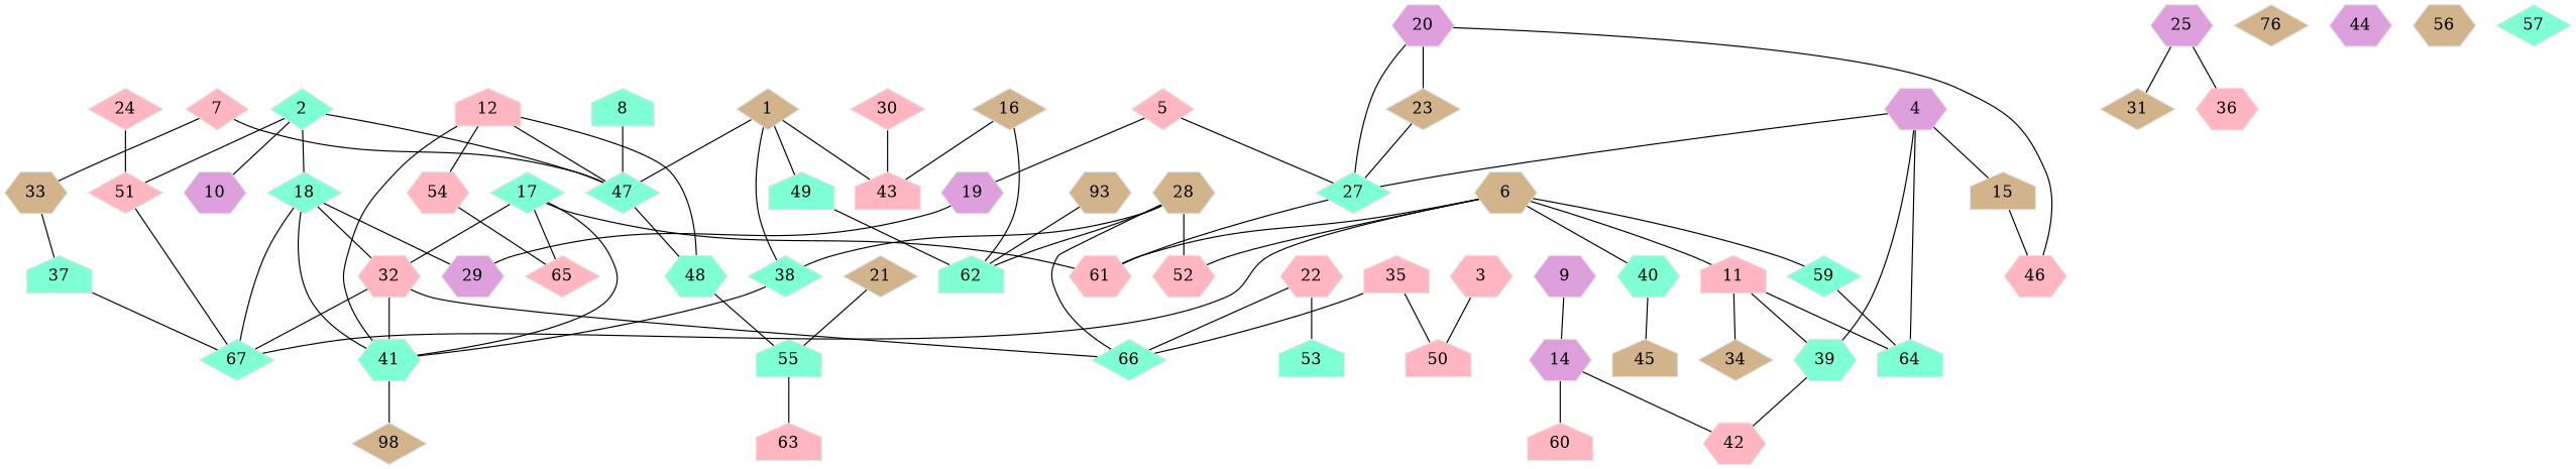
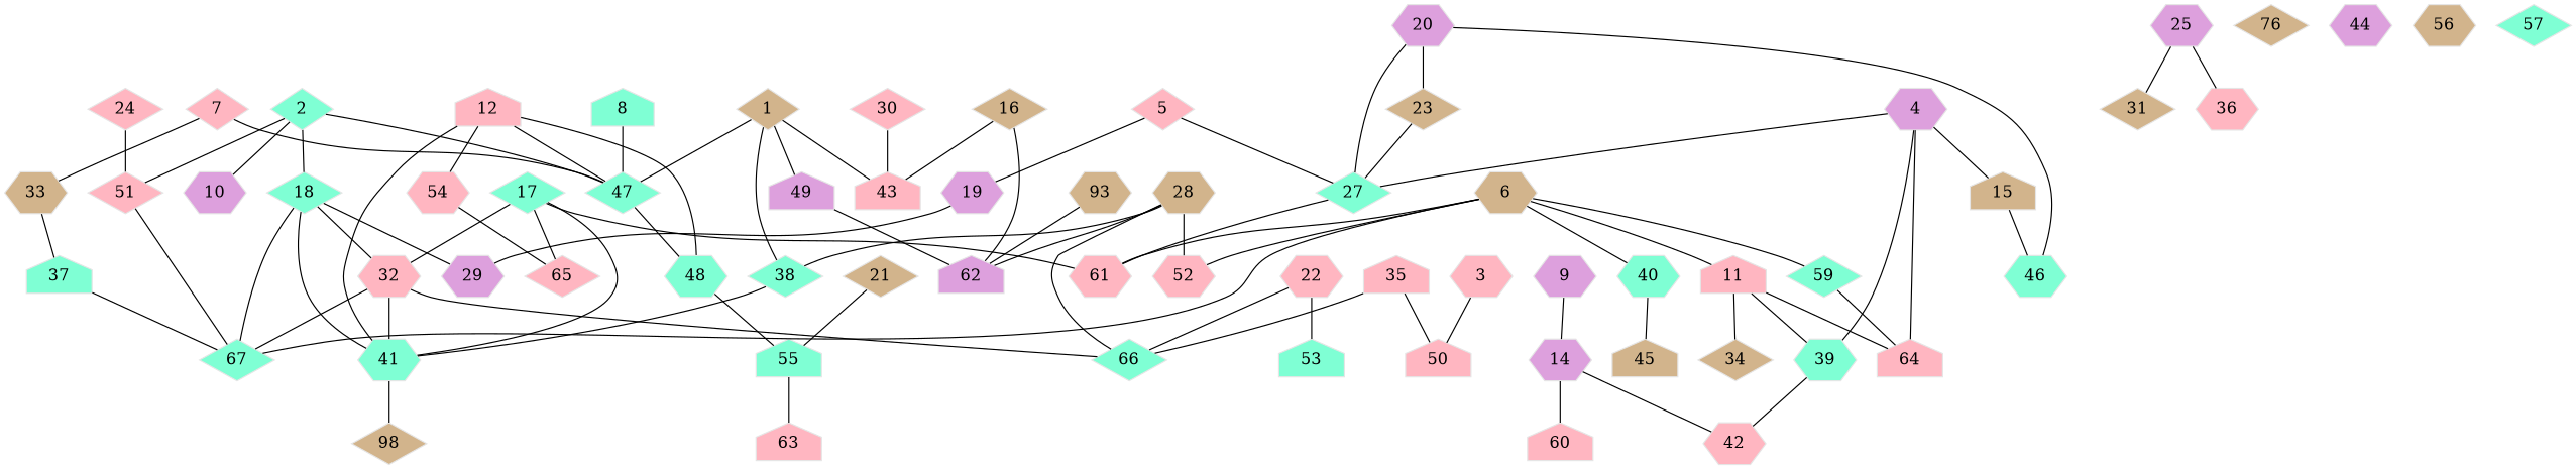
  graph {
    node [color=gray90 fillcolor=lightpink shape=hexagon style=filled]
    1 [fillcolor=tan shape=diamond]
    38 [fillcolor=aquamarine shape=diamond]
    43 [shape=house]
    47 [fillcolor=aquamarine shape=diamond]
-   49 [fillcolor=aquamarine shape=house]
+   49 [fillcolor=plum shape=house]
    41 [fillcolor=aquamarine]
    48 [fillcolor=aquamarine]
-   62 [fillcolor=aquamarine shape=house]
+   62 [fillcolor=plum shape=house]
    2 [fillcolor=aquamarine shape=diamond]
    10 [fillcolor=plum]
    18 [fillcolor=aquamarine shape=diamond]
    51 [shape=diamond]
    67 [fillcolor=aquamarine shape=diamond]
    32
    29 [fillcolor=plum]
    50 [shape=house]
    3
    4 [fillcolor=plum]
    15 [fillcolor=tan shape=house]
    27 [fillcolor=aquamarine shape=diamond]
    39 [fillcolor=aquamarine]
-   64 [fillcolor=aquamarine shape=house]
+   64 [shape=house]
    7 [shape=diamond]
    33 [fillcolor=tan]
-   46
+   46 [fillcolor=aquamarine]
    61
    42
    5 [shape=diamond]
    19 [fillcolor=plum]
    6 [fillcolor=tan]
    11 [shape=house]
    40 [fillcolor=aquamarine]
    52
    59 [fillcolor=aquamarine shape=diamond]
    34 [fillcolor=tan shape=diamond]
    45 [fillcolor=tan shape=house]
    37 [fillcolor=aquamarine shape=house]
    8 [fillcolor=aquamarine shape=house]
    9 [fillcolor=plum]
    14 [fillcolor=plum]
    60 [shape=house]
    30 [shape=diamond]
    12 [shape=house]
    54
    n45 [fillcolor=tan label=98 shape=diamond]
    55 [fillcolor=aquamarine shape=house]
    65 [shape=diamond]
    n48 [fillcolor=tan label=93]
    16 [fillcolor=tan shape=diamond]
    17 [fillcolor=aquamarine shape=diamond]
    66 [fillcolor=aquamarine shape=diamond]
    20 [fillcolor=plum]
    23 [fillcolor=tan shape=diamond]
    21 [fillcolor=tan shape=diamond]
    63 [shape=house]
    53 [fillcolor=aquamarine shape=house]
    22
    24 [shape=diamond]
    25 [fillcolor=plum]
    31 [fillcolor=tan shape=diamond]
    36
    n62 [fillcolor=tan label=76 shape=diamond]
    28 [fillcolor=tan]
    35 [shape=house]
    44 [fillcolor=plum]
    56 [fillcolor=tan]
    57 [fillcolor=aquamarine shape=diamond]
    1 -- 38
    1 -- 43
    1 -- 47
    1 -- 49
    38 -- 41
    47 -- 48
    49 -- 62
    41 -- n45
    48 -- 55
    2 -- 47
    2 -- 10
    2 -- 18
    2 -- 51
    18 -- 41
    18 -- 67
    18 -- 32
    18 -- 29
    51 -- 67
    32 -- 41
    32 -- 67
    32 -- 66
    3 -- 50
    4 -- 15
    4 -- 27
    4 -- 39
    4 -- 64
    15 -- 46
    27 -- 61
    39 -- 42
    7 -- 47
    7 -- 33
    33 -- 37
    5 -- 27
    5 -- 19
    19 -- 29
    6 -- 67
    6 -- 61
    6 -- 11
    6 -- 40
    6 -- 52
    6 -- 59
    11 -- 39
    11 -- 64
    11 -- 34
    40 -- 45
    59 -- 64
    37 -- 67
    8 -- 47
    9 -- 14
    14 -- 42
    14 -- 60
    30 -- 43
    12 -- 47
    12 -- 41
    12 -- 48
    12 -- 54
    54 -- 65
    55 -- 63
    n48 -- 62
    16 -- 43
    16 -- 62
    17 -- 41
    17 -- 32
    17 -- 61
    17 -- 65
    20 -- 27
    20 -- 46
    20 -- 23
    23 -- 27
    21 -- 55
    22 -- 66
    22 -- 53
    24 -- 51
    25 -- 31
    25 -- 36
    28 -- 38
    28 -- 62
    28 -- 52
    28 -- 66
    35 -- 50
    35 -- 66
  }
